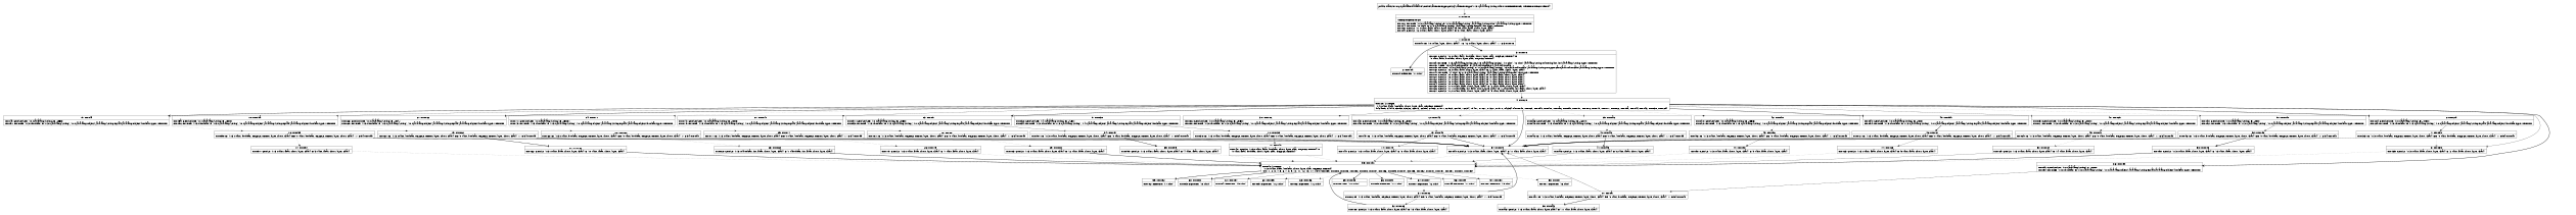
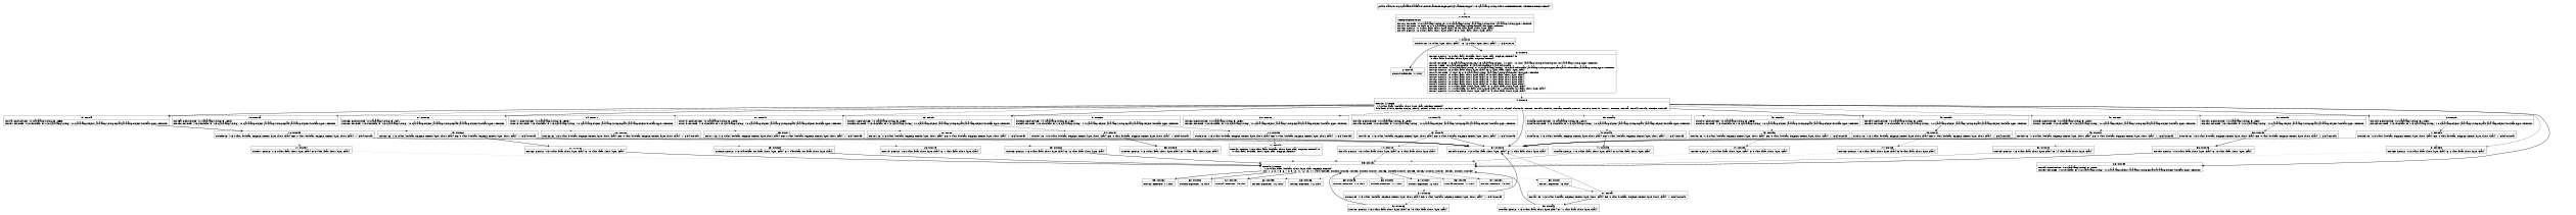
  digraph {
    node [shape=record]
    edge [arrowhead=diamond style=dotted]
    n1 [label="{0\:\ 0x0000|MTH_ENTER_BLOCK\l|0x0000: INVOKE  (r13 I:java.lang.String) = (r13 I:java.lang.String) java.lang.String.trim():java.lang.String type: VIRTUAL \l0x0004: INVOKE  (r0 I:int) = (r13 I:java.lang.String) java.lang.String.length():int type: VIRTUAL \l0x0008: CONST  (r1 I:?[int, float, short, byte, char]) = (99 ?[int, float, short, byte, char]) \l0x000a: CONST  (r2 I:?[int, float, short, byte, char]) = (3 ?[int, float, short, byte, char]) \l}"]
    n2 [label="{1\:\ 0x000b|0x000b: IF  (r0 I:?[int, byte, short, char]) \>= (r2 I:?[int, byte, short, char])  \-\> B:3:0x000e \l}"]
    n3 [label="{2\:\ 0x000d|0x000d: RETURN  (r1 I:int) \l}"]
    n4 [label="{3\:\ 0x000e|0x000e: CONST  (r0 I:?[int, float, boolean, short, byte, char, OBJECT, ARRAY]) = \l  (0 ?[int, float, boolean, short, byte, char, OBJECT, ARRAY])\l \l0x000f: INVOKE  (r13 I:java.lang.String) = (r13 I:java.lang.String), (r0 I:int), (r2 I:int) java.lang.String.substring(int, int):java.lang.String type: VIRTUAL \l0x0013: SGET  (r3 I:java.util.Locale) =  java.util.Locale.US java.util.Locale \l0x0015: INVOKE  (r13 I:java.lang.String) = (r13 I:java.lang.String), (r3 I:java.util.Locale) java.lang.String.toUpperCase(java.util.Locale):java.lang.String type: VIRTUAL \l0x0019: CONST  (r3 I:?[int, float, short, byte, char]) = (\-1 ?[int, float, short, byte, char]) \l0x001a: INVOKE  (r4 I:int) = (r13 I:java.lang.String) java.lang.String.hashCode():int type: VIRTUAL \l0x001e: CONST  (r5 I:?[int, float, short, byte, char]) = (9 ?[int, float, short, byte, char]) \l0x0020: CONST  (r6 I:?[int, float, short, byte, char]) = (8 ?[int, float, short, byte, char]) \l0x0022: CONST  (r7 I:?[int, float, short, byte, char]) = (7 ?[int, float, short, byte, char]) \l0x0023: CONST  (r8 I:?[int, float, short, byte, char]) = (4 ?[int, float, short, byte, char]) \l0x0024: CONST  (r9 I:?[int, float, short, byte, char]) = (6 ?[int, float, short, byte, char]) \l0x0025: CONST  (r10 I:?[int, float, short, byte, char]) = (2 ?[int, float, short, byte, char]) \l0x0026: CONST  (r11 I:?[boolean, int, float, short, byte, char]) = (1 ?[boolean, int, float, short, byte, char]) \l0x0027: CONST  (r12 I:?[int, float, short, byte, char]) = (5 ?[int, float, short, byte, char]) \l}"]
    n5 [label="{4\:\ 0x0028|0x0028: SWITCH  \l  (r4 I:?[int, float, boolean, short, byte, char, OBJECT, ARRAY])\l k:[64905, 64948, 65153, 65636, 66913, 66998, 67563, 67571, 67969, 68795, 72654, 79487, 81021, 81327, 81978, 84233] t:[0x00d0, 0x00c5, 0x00bb, 0x00b0, 0x00a6, 0x009b, 0x0091, 0x0086, 0x007b, 0x0071, 0x0066, 0x005a, 0x004f, 0x0043, 0x0038, 0x002d] \l}"]
    n6 [label="{6\:\ 0x002d|0x002d: CONST_STR  (r0 I:java.lang.String) =  \"UPD\" \l0x002f: INVOKE  (r13 I:boolean) = (r13 I:java.lang.String), (r0 I:java.lang.Object) java.lang.String.equals(java.lang.Object):boolean type: VIRTUAL \l}"]
    n7 [label="{12\:\ 0x0043|0x0043: CONST_STR  (r0 I:java.lang.String) =  \"ROL\" \l0x0045: INVOKE  (r13 I:boolean) = (r13 I:java.lang.String), (r0 I:java.lang.Object) java.lang.String.equals(java.lang.Object):boolean type: VIRTUAL \l}"]
    n8 [label="{15\:\ 0x004f|0x004f: CONST_STR  (r0 I:java.lang.String) =  \"REP\" \l0x0051: INVOKE  (r13 I:boolean) = (r13 I:java.lang.String), (r0 I:java.lang.Object) java.lang.String.equals(java.lang.Object):boolean type: VIRTUAL \l}"]
    n9 [label="{18\:\ 0x005a|0x005a: CONST_STR  (r0 I:java.lang.String) =  \"PRA\" \l0x005c: INVOKE  (r13 I:boolean) = (r13 I:java.lang.String), (r0 I:java.lang.Object) java.lang.String.equals(java.lang.Object):boolean type: VIRTUAL \l}"]
    n10 [label="{21\:\ 0x0066|0x0066: CONST_STR  (r0 I:java.lang.String) =  \"INS\" \l0x0068: INVOKE  (r13 I:boolean) = (r13 I:java.lang.String), (r0 I:java.lang.Object) java.lang.String.equals(java.lang.Object):boolean type: VIRTUAL \l}"]
    n11 [label="{24\:\ 0x0071|0x0071: CONST_STR  (r0 I:java.lang.String) =  \"END\" \l0x0073: INVOKE  (r13 I:boolean) = (r13 I:java.lang.String), (r0 I:java.lang.Object) java.lang.String.equals(java.lang.Object):boolean type: VIRTUAL \l}"]
    n12 [label="{27\:\ 0x007b|0x007b: CONST_STR  (r0 I:java.lang.String) =  \"DRO\" \l0x007d: INVOKE  (r13 I:boolean) = (r13 I:java.lang.String), (r0 I:java.lang.Object) java.lang.String.equals(java.lang.Object):boolean type: VIRTUAL \l}"]
    n13 [label="{30\:\ 0x0086|0x0086: CONST_STR  (r0 I:java.lang.String) =  \"DET\" \l0x0088: INVOKE  (r13 I:boolean) = (r13 I:java.lang.String), (r0 I:java.lang.Object) java.lang.String.equals(java.lang.Object):boolean type: VIRTUAL \l}"]
    n14 [label="{33\:\ 0x0091|0x0091: CONST_STR  (r0 I:java.lang.String) =  \"DEL\" \l0x0093: INVOKE  (r13 I:boolean) = (r13 I:java.lang.String), (r0 I:java.lang.Object) java.lang.String.equals(java.lang.Object):boolean type: VIRTUAL \l}"]
    n15 [label="{36\:\ 0x009b|0x009b: CONST_STR  (r0 I:java.lang.String) =  \"CRE\" \l0x009d: INVOKE  (r13 I:boolean) = (r13 I:java.lang.String), (r0 I:java.lang.Object) java.lang.String.equals(java.lang.Object):boolean type: VIRTUAL \l}"]
    n16 [label="{39\:\ 0x00a6|0x00a6: CONST_STR  (r0 I:java.lang.String) =  \"COM\" \l0x00a8: INVOKE  (r13 I:boolean) = (r13 I:java.lang.String), (r0 I:java.lang.Object) java.lang.String.equals(java.lang.Object):boolean type: VIRTUAL \l}"]
    n17 [label="{42\:\ 0x00b0|0x00b0: CONST_STR  (r0 I:java.lang.String) =  \"BEG\" \l0x00b2: INVOKE  (r13 I:boolean) = (r13 I:java.lang.String), (r0 I:java.lang.Object) java.lang.String.equals(java.lang.Object):boolean type: VIRTUAL \l}"]
    n18 [label="{45\:\ 0x00bb|0x00bb: CONST_STR  (r0 I:java.lang.String) =  \"ATT\" \l0x00bd: INVOKE  (r13 I:boolean) = (r13 I:java.lang.String), (r0 I:java.lang.Object) java.lang.String.equals(java.lang.Object):boolean type: VIRTUAL \l}"]
    n19 [label="{48\:\ 0x00c5|0x00c5: CONST_STR  (r0 I:java.lang.String) =  \"ANA\" \l0x00c7: INVOKE  (r13 I:boolean) = (r13 I:java.lang.String), (r0 I:java.lang.Object) java.lang.String.equals(java.lang.Object):boolean type: VIRTUAL \l}"]
    n20 [label="{51\:\ 0x00d0|0x00d0: CONST_STR  (r0 I:java.lang.String) =  \"ALT\" \l0x00d2: INVOKE  (r13 I:boolean) = (r13 I:java.lang.String), (r0 I:java.lang.Object) java.lang.String.equals(java.lang.Object):boolean type: VIRTUAL \l}"]
    n21 [label="{54\:\ 0x00db|0x00db: CONST  (r13 I:?[int, float, short, byte, char]) = (\-1 ?[int, float, short, byte, char]) \l}"]
    n22 [label="{8\:\ 0x0035|0x0035: CONST  (r13 I:?[int, float, short, byte, char]) = (2 ?[int, float, short, byte, char]) \l}"]
    n23 [label="{7\:\ 0x0033|0x0033: IF  (r13 I:?[int, boolean, OBJECT, ARRAY, byte, short, char]) == (0 ?[int, boolean, OBJECT, ARRAY, byte, short, char])  \-\> B:54:0x00db \l}"]
    n24 [label="{9\:\ 0x0038|0x0038: CONST_STR  (r4 I:java.lang.String) =  \"SEL\" \l0x003a: INVOKE  (r13 I:boolean) = (r13 I:java.lang.String), (r4 I:java.lang.Object) java.lang.String.equals(java.lang.Object):boolean type: VIRTUAL \l}"]
    n25 [label="{10\:\ 0x003e|0x003e: IF  (r13 I:?[int, boolean, OBJECT, ARRAY, byte, short, char]) == (0 ?[int, boolean, OBJECT, ARRAY, byte, short, char])  \-\> B:54:0x00db \l}"]
    n26 [label="{13\:\ 0x0049|0x0049: IF  (r13 I:?[int, boolean, OBJECT, ARRAY, byte, short, char]) == (0 ?[int, boolean, OBJECT, ARRAY, byte, short, char])  \-\> B:54:0x00db \l}"]
    n27 [label="{16\:\ 0x0055|0x0055: IF  (r13 I:?[int, boolean, OBJECT, ARRAY, byte, short, char]) == (0 ?[int, boolean, OBJECT, ARRAY, byte, short, char])  \-\> B:54:0x00db \l}"]
    n28 [label="{19\:\ 0x0060|0x0060: IF  (r13 I:?[int, boolean, OBJECT, ARRAY, byte, short, char]) == (0 ?[int, boolean, OBJECT, ARRAY, byte, short, char])  \-\> B:54:0x00db \l}"]
    n29 [label="{22\:\ 0x006c|0x006c: IF  (r13 I:?[int, boolean, OBJECT, ARRAY, byte, short, char]) == (0 ?[int, boolean, OBJECT, ARRAY, byte, short, char])  \-\> B:54:0x00db \l}"]
    n30 [label="{25\:\ 0x0077|0x0077: IF  (r13 I:?[int, boolean, OBJECT, ARRAY, byte, short, char]) == (0 ?[int, boolean, OBJECT, ARRAY, byte, short, char])  \-\> B:54:0x00db \l}"]
    n31 [label="{28\:\ 0x0081|0x0081: IF  (r13 I:?[int, boolean, OBJECT, ARRAY, byte, short, char]) == (0 ?[int, boolean, OBJECT, ARRAY, byte, short, char])  \-\> B:54:0x00db \l}"]
    n32 [label="{34\:\ 0x0097|0x0097: IF  (r13 I:?[int, boolean, OBJECT, ARRAY, byte, short, char]) == (0 ?[int, boolean, OBJECT, ARRAY, byte, short, char])  \-\> B:54:0x00db \l}"]
    n33 [label="{37\:\ 0x00a1|0x00a1: IF  (r13 I:?[int, boolean, OBJECT, ARRAY, byte, short, char]) == (0 ?[int, boolean, OBJECT, ARRAY, byte, short, char])  \-\> B:54:0x00db \l}"]
    n34 [label="{40\:\ 0x00ac|0x00ac: IF  (r13 I:?[int, boolean, OBJECT, ARRAY, byte, short, char]) == (0 ?[int, boolean, OBJECT, ARRAY, byte, short, char])  \-\> B:54:0x00db \l}"]
    n35 [label="{43\:\ 0x00b6|0x00b6: IF  (r13 I:?[int, boolean, OBJECT, ARRAY, byte, short, char]) == (0 ?[int, boolean, OBJECT, ARRAY, byte, short, char])  \-\> B:54:0x00db \l}"]
    n36 [label="{46\:\ 0x00c1|0x00c1: IF  (r13 I:?[int, boolean, OBJECT, ARRAY, byte, short, char]) == (0 ?[int, boolean, OBJECT, ARRAY, byte, short, char])  \-\> B:54:0x00db \l}"]
    n37 [label="{49\:\ 0x00cb|0x00cb: IF  (r13 I:?[int, boolean, OBJECT, ARRAY, byte, short, char]) == (0 ?[int, boolean, OBJECT, ARRAY, byte, short, char])  \-\> B:54:0x00db \l}"]
    n38 [label="{52\:\ 0x00d6|0x00d6: IF  (r13 I:?[int, boolean, OBJECT, ARRAY, byte, short, char]) == (0 ?[int, boolean, OBJECT, ARRAY, byte, short, char])  \-\> B:54:0x00db \l}"]
    n39 [label="{55\:\ 0x00dc|0x00dc: SWITCH  \l  (r13 I:?[int, float, boolean, short, byte, char, OBJECT, ARRAY])\l k:[0, 1, 2, 3, 4, 5, 6, 7, 8, 9, 10, 11, 12, 13, 14, 15] t:[0x00e9, 0x00e8, 0x00e8, 0x00e8, 0x00e8, 0x00e7, 0x00e6, 0x00e5, 0x00e4, 0x00e3, 0x00e2, 0x00e1, 0x00e1, 0x00e1, 0x00e0, 0x00e0] \l}"]
    n40 [label="{56\:\ 0x00df|0x00df: RETURN  (r1 I:int) \l}"]
    n41 [label="{57\:\ 0x00e0|0x00e0: RETURN  (r5 I:int) \l}"]
    n42 [label="{58\:\ 0x00e1|0x00e1: RETURN  (r6 I:int) \l}"]
    n43 [label="{59\:\ 0x00e2|0x00e2: RETURN  (r7 I:int) \l}"]
    n44 [label="{60\:\ 0x00e3|0x00e3: RETURN  (r8 I:int) \l}"]
    n45 [label="{61\:\ 0x00e4|0x00e4: RETURN  (r9 I:int) \l}"]
    n46 [label="{62\:\ 0x00e5|0x00e5: RETURN  (r12 I:int) \l}"]
    n47 [label="{63\:\ 0x00e6|0x00e6: RETURN  (r12 I:int) \l}"]
    n48 [label="{64\:\ 0x00e7|0x00e7: RETURN  (r2 I:int) \l}"]
-   n49 [label="{65\:\ 0x00e8|0x00e8: ATT  (r10 I:int) \l}"]
+   n49 [label="{65\:\ 0x00e8|0x00e8: RETURN  (r10 I:int) \l}"]
    n50 [label="{66\:\ 0x00e9|0x00e9: RETURN  (r11 I:int) \l}"]
    n51 [label="{11\:\ 0x0040|0x0040: CONST  (r13 I:?[int, float, boolean, short, byte, char, OBJECT, ARRAY]) = \l  (0 ?[int, float, boolean, short, byte, char, OBJECT, ARRAY])\l \l}"]
    n52 [label="{14\:\ 0x004b|0x004b: CONST  (r13 I:?[int, float, short, byte, char]) = (8 ?[int, float, short, byte, char]) \l}"]
    n53 [label="{17\:\ 0x0057|0x0057: CONST  (r13 I:?[int, float, short, byte, char]) = (3 ?[int, float, short, byte, char]) \l}"]
    n54 [label="{20\:\ 0x0062|0x0062: CONST  (r13 I:?[int, float, short, byte, char]) = (10 ?[int, float, short, byte, char]) \l}"]
    n55 [label="{23\:\ 0x006e|0x006e: CONST  (r13 I:?[boolean, int, float, short, byte, char]) = (1 ?[boolean, int, float, short, byte, char]) \l}"]
    n56 [label="{26\:\ 0x0079|0x0079: CONST  (r13 I:?[int, float, short, byte, char]) = (7 ?[int, float, short, byte, char]) \l}"]
    n57 [label="{29\:\ 0x0083|0x0083: CONST  (r13 I:?[int, float, short, byte, char]) = (12 ?[int, float, short, byte, char]) \l}"]
    n58 [label="{31\:\ 0x008c|0x008c: IF  (r13 I:?[int, boolean, OBJECT, ARRAY, byte, short, char]) == (0 ?[int, boolean, OBJECT, ARRAY, byte, short, char])  \-\> B:54:0x00db \l}"]
    n59 [label="{32\:\ 0x008e|0x008e: CONST  (r13 I:?[int, float, short, byte, char]) = (15 ?[int, float, short, byte, char]) \l}"]
    n60 [label="{35\:\ 0x0099|0x0099: CONST  (r13 I:?[int, float, short, byte, char]) = (4 ?[int, float, short, byte, char]) \l}"]
    n61 [label="{38\:\ 0x00a3|0x00a3: CONST  (r13 I:?[int, float, short, byte, char]) = (11 ?[int, float, short, byte, char]) \l}"]
    n62 [label="{41\:\ 0x00ae|0x00ae: CONST  (r13 I:?[int, float, short, byte, char]) = (6 ?[int, float, short, byte, char]) \l}"]
    n63 [label="{44\:\ 0x00b8|0x00b8: CONST  (r13 I:?[int, float, short, byte, char]) = (9 ?[int, float, short, byte, char]) \l}"]
    n64 [label="{47\:\ 0x00c3|0x00c3: CONST  (r13 I:?[int, float, short, byte, char]) = (5 ?[int, float, short, byte, char]) \l}"]
    n65 [label="{50\:\ 0x00cd|0x00cd: CONST  (r13 I:?[int, float, short, byte, char]) = (14 ?[int, float, short, byte, char]) \l}"]
    n66 [label="{53\:\ 0x00d8|0x00d8: CONST  (r13 I:?[int, float, short, byte, char]) = (13 ?[int, float, short, byte, char]) \l}"]
    n67 [label="{public static int org.spatialite.database.SQLiteStatementType.getSqlStatementType((r13 I:java.lang.String A[IMMUTABLE_TYPE, METHOD_ARGUMENT])) }"]
    n1 -> n2 [arrowhead=tee]
    n2 -> n3 [style=bold]
    n2 -> n4 [style=bold]
    n4 -> n5 [style=solid]
    n5 -> n6 [arrowhead=tee style=bold]
    n5 -> n7 [arrowhead=vee]
    n5 -> n8 [arrowhead=vee style=bold]
    n5 -> n9 [arrowhead=vee style=solid]
    n5 -> n10 [arrowhead=tee style=bold]
    n5 -> n11 [arrowhead=vee]
    n5 -> n12 [style=solid]
    n5 -> n13 [style=solid]
    n5 -> n14 [arrowhead=vee style=bold]
    n5 -> n15 [arrowhead=vee style=bold]
    n5 -> n16 [arrowhead=tee]
    n5 -> n17
    n5 -> n18 [arrowhead=tee style=bold]
    n5 -> n19 [arrowhead=tee style=solid]
    n5 -> n20 [arrowhead=vee]
    n5 -> n21 [arrowhead=vee style=bold]
    n5 -> n22 [arrowhead=tee style=solid]
    n6 -> n23 [style=solid]
    n7 -> n26 [arrowhead=tee]
-   n8 -> n27 [arrowhead=vee]
+   n8 -> n27 [arrowhead=vee style=bold]
    n9 -> n28
    n10 -> n29 [arrowhead=vee]
    n11 -> n30 [arrowhead=vee]
    n12 -> n31
    n14 -> n32 [arrowhead=tee style=solid]
-   n15 -> n33 [arrowhead=vee style=solid]
+   n42 -> n33 [arrowhead=vee style=solid]
    n16 -> n34 [arrowhead=vee]
    n17 -> n35
    n18 -> n36 [style=bold]
    n19 -> n37
    n20 -> n38 [arrowhead=vee style=solid]
    n21 -> n39 [arrowhead=tee]
    n22 -> n39 [arrowhead=tee]
    n23 -> n21 [arrowhead=tee style=solid]
    n23 -> n22 [arrowhead=tee]
    n24 -> n25 [style=solid]
    n25 -> n21 [arrowhead=vee]
    n25 -> n51 [arrowhead=vee style=solid]
    n26 -> n21 [arrowhead=tee style=bold]
    n26 -> n52 [arrowhead=tee style=solid]
    n27 -> n21 [arrowhead=tee style=bold]
    n27 -> n53
    n28 -> n21 [arrowhead=vee style=bold]
    n28 -> n54 [arrowhead=tee style=bold]
    n29 -> n21 [arrowhead=vee style=solid]
    n29 -> n55 [arrowhead=tee]
    n30 -> n21 [arrowhead=vee style=solid]
    n30 -> n56 [arrowhead=vee]
    n31 -> n21
    n31 -> n57
    n32 -> n21
    n32 -> n60 [style=bold]
    n33 -> n21 [arrowhead=vee style=solid]
    n33 -> n61 [arrowhead=tee style=bold]
    n34 -> n21 [arrowhead=vee]
    n34 -> n62 [arrowhead=tee style=bold]
    n35 -> n21 [arrowhead=vee]
    n35 -> n63 [style=solid]
    n36 -> n21 [style=solid]
    n36 -> n64 [arrowhead=vee style=solid]
    n37 -> n21 [arrowhead=vee style=bold]
    n37 -> n65 [arrowhead=tee]
    n38 -> n21 [style=bold]
    n38 -> n66 [style=bold]
    n39 -> n40 [arrowhead=tee style=solid]
    n39 -> n41 [style=solid]
    n39 -> n42
    n39 -> n43 [arrowhead=tee style=bold]
    n39 -> n44 [arrowhead=tee style=bold]
-   n39 -> n45 [style=solid]
+   n39 -> n45 [style=bold]
    n39 -> n46
    n39 -> n47 [arrowhead=tee]
    n39 -> n48 [arrowhead=tee style=bold]
    n39 -> n49 [arrowhead=tee style=bold]
    n39 -> n50 [style=solid]
    n48 -> n58
    n51 -> n39
    n52 -> n39 [arrowhead=tee style=solid]
    n53 -> n39 [arrowhead=vee]
    n54 -> n39 [style=bold]
    n55 -> n39 [style=bold]
    n56 -> n39 [arrowhead=tee]
    n57 -> n39 [arrowhead=vee style=bold]
    n58 -> n21 [style=bold]
    n58 -> n59 [arrowhead=vee style=solid]
    n59 -> n39 [style=bold]
    n60 -> n39
+   n61 -> n39 [style=bold]
    n62 -> n39 [style=solid]
    n63 -> n39 [arrowhead=vee]
    n64 -> n39
    n65 -> n39 [arrowhead=tee style=solid]
    n66 -> n39 [style=bold]
    n67 -> n1 [arrowhead=vee style=solid]
  }
